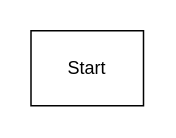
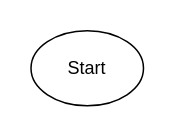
  <mxCell id="0" />
  <mxCell id="1" parent="0" />
- <mxCell id="2" value="Start" style="whiteSpace=wrap;html=1;rounded=0;" vertex="1" parent="1"><mxGeometry x="20" y="20" width="75" height="50" as="geometry" /></mxCell>
+ <mxCell id="2" value="Start" style="ellipse;whiteSpace=wrap;html=1;" vertex="1" parent="1"><mxGeometry x="20" y="20" width="75" height="50" as="geometry" /></mxCell>
